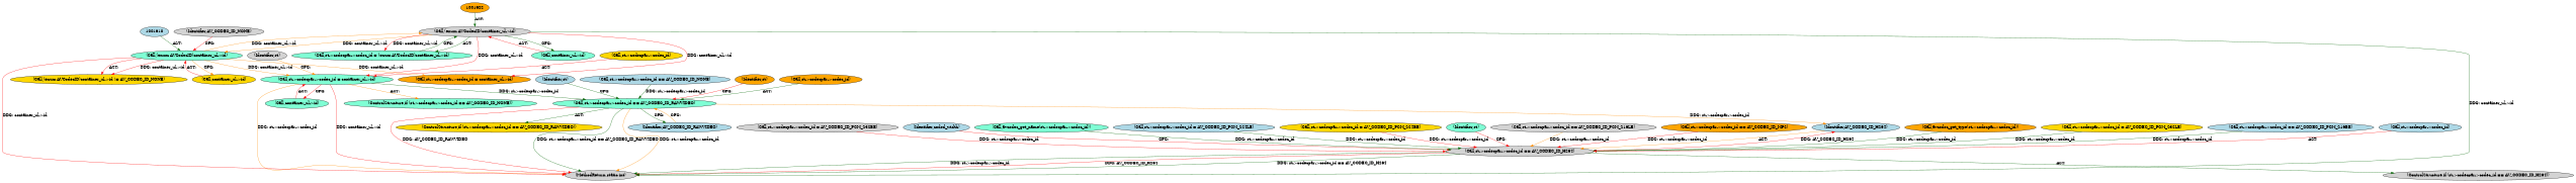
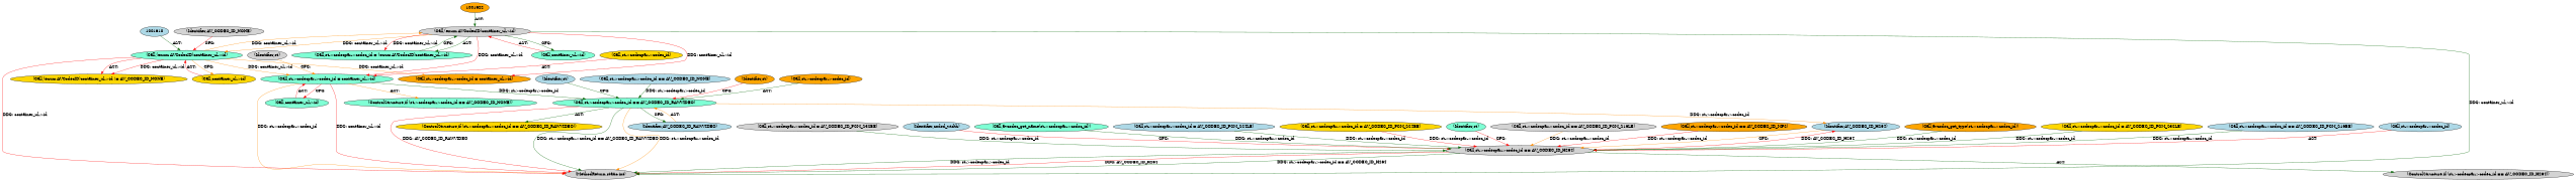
  digraph {
    node [fillcolor=aquamarine style=filled]
    edge [color=darkgreen]
    n1 [label="(Call,st->codecpar->codec_id = container_ul->id)"]
    n2 [label="(Call,st->codecpar->codec_id == AV_CODEC_ID_RAWVIDEO)"]
    n3 [label="(Call,container_ul->id)"]
    n4 [fillcolor=lightgrey label="(MethodReturn,static int)"]
    n5 [label="(ControlStructure,if (st->codecpar->codec_id == AV_CODEC_ID_NONE))"]
    n6 [fillcolor=lightblue label="(Identifier,AV_CODEC_ID_RAWVIDEO)"]
    n7 [fillcolor=gold label="(ControlStructure,if (st->codecpar->codec_id == AV_CODEC_ID_RAWVIDEO))"]
    n8 [fillcolor=lightblue label="(Identifier,AV_CODEC_ID_H264)"]
    n9 [fillcolor=lightgrey label="(Call,(enum AVCodecID)container_ul->id)"]
    n10 [label="(Call,(enum AVCodecID)container_ul->id)"]
    n11 [label="(Call,st->codecpar->codec_id = (enum AVCodecID)container_ul->id)"]
    n12 [label="(Call,container_ul->id)"]
    n13 [fillcolor=orange label="(Call,st->codecpar->codec_id = container_ul->id)"]
    n14 [fillcolor=gold label="(Call,container_ul->id)"]
    n15 [fillcolor=gold label="(Call,(enum AVCodecID)container_ul->id != AV_CODEC_ID_NONE)"]
    n16 [fillcolor=lightgrey label="(Call,st->codecpar->codec_id == AV_CODEC_ID_H264)"]
    n17 [fillcolor=lightgrey label="(ControlStructure,if (st->codecpar->codec_id == AV_CODEC_ID_H264))"]
    n18 [fillcolor=orange label="(Call,avcodec_get_type(st->codecpar->codec_id))"]
    n19 [fillcolor=gold label="(Call,st->codecpar->codec_id = AV_CODEC_ID_PCM_S32LE)"]
    n20 [fillcolor=lightblue label="(Call,st->codecpar->codec_id == AV_CODEC_ID_PCM_S16BE)"]
    n21 [fillcolor=lightblue label="(Call,st->codecpar->codec_id)"]
    n22 [fillcolor=lightgrey label="(Call,st->codecpar->codec_id = AV_CODEC_ID_PCM_S32BE)"]
    n23 [fillcolor=lightblue label="(Identifier,st)"]
    n24 [fillcolor=lightblue label="(Call,st->codecpar->codec_id == AV_CODEC_ID_NONE)"]
    n25 [fillcolor=lightblue label="(Identifier,coded_width)"]
    n26 [fillcolor=gold label="(Call,st->codecpar->codec_id)"]
    n27 [label="(Call,avcodec_get_name(st->codecpar->codec_id))"]
    n28 [fillcolor=lightgrey label="(Identifier,AV_CODEC_ID_NONE)"]
    n29 [fillcolor=lightblue label="(Call,st->codecpar->codec_id = AV_CODEC_ID_PCM_S24LE)"]
    n30 [fillcolor=orange label="(Identifier,st)"]
    n31 [fillcolor=lightgrey label="(Identifier,st)"]
    n32 [fillcolor=gold label="(Call,st->codecpar->codec_id = AV_CODEC_ID_PCM_S24BE)"]
    n33 [label="(Identifier,st)"]
    n34 [fillcolor=lightgrey label="(Call,st->codecpar->codec_id == AV_CODEC_ID_PCM_S16LE)"]
    n35 [fillcolor=orange label="(Call,st->codecpar->codec_id == AV_CODEC_ID_MP2)"]
    n36 [fillcolor=orange label="(Call,st->codecpar->codec_id)"]
    1001622 [fillcolor=orange]
    1001610 [fillcolor=lightblue]
    n1 -> n2 [label="DDG: st->codecpar->codec_id"]
    n1 -> n3 [color=red label="CFG: "]
    n1 -> n4 [color=darkorange label="DDG: st->codecpar->codec_id"]
    n1 -> n4 [color=red label="DDG: container_ul->id"]
    n1 -> n5 [color=darkorange label="AST: "]
    n2 -> n4 [color=red label="DDG: AV_CODEC_ID_RAWVIDEO"]
    n2 -> n4 [label="DDG: st->codecpar->codec_id == AV_CODEC_ID_RAWVIDEO"]
    n2 -> n4 [color=darkorange label="DDG: st->codecpar->codec_id"]
    n2 -> n6 [label="CFG: "]
    n2 -> n7 [label="AST: "]
    n2 -> n8 [color=darkorange label="DDG: st->codecpar->codec_id"]
    n3 -> n1 [color=red label="AST: "]
-   n6 -> n2 [color=darkorange label="CFG: "]
-   n8 -> n16 [color=darkorange label="AST: "]
+   n6 -> n2 [color=darkorange label="AST: "]
+   n8 -> n16 [color=darkorange label="CFG: "]
    n9 -> n1 [color=red label="DDG: container_ul->id"]
    n9 -> n4 [label="DDG: container_ul->id"]
    n9 -> n10 [color=darkorange label="DDG: container_ul->id"]
    n9 -> n11 [label="AST: "]
    n9 -> n11 [color=red label="DDG: container_ul->id"]
    n9 -> n12 [label="CFG: "]
    n9 -> n13 [color=red label="DDG: container_ul->id"]
    n10 -> n1 [color=darkorange label="DDG: container_ul->id"]
    n10 -> n4 [color=red label="DDG: container_ul->id"]
    n10 -> n9 [color=darkorange label="DDG: container_ul->id"]
    n10 -> n13 [color=darkorange label="DDG: container_ul->id"]
    n10 -> n14 [color=darkorange label="CFG: "]
    n10 -> n15 [color=red label="AST: "]
    n10 -> n15 [color=red label="DDG: container_ul->id"]
    n11 -> n9 [label="CFG: "]
    n12 -> n9 [color=red label="AST: "]
    n14 -> n10 [color=red label="AST: "]
    n16 -> n4 [label="DDG: st->codecpar->codec_id"]
    n16 -> n4 [color=red label="DDG: AV_CODEC_ID_H264"]
    n16 -> n4 [label="DDG: st->codecpar->codec_id == AV_CODEC_ID_H264"]
    n16 -> n8 [color=red label="DDG: AV_CODEC_ID_H264"]
    n16 -> n17 [label="AST: "]
    n18 -> n16 [label="DDG: st->codecpar->codec_id"]
    n19 -> n16 [label="DDG: st->codecpar->codec_id"]
    n20 -> n16 [label="DDG: st->codecpar->codec_id"]
    n21 -> n16 [color=red label="AST: "]
-   n22 -> n16 [color=red label="DDG: st->codecpar->codec_id"]
+   n22 -> n16 [label="DDG: st->codecpar->codec_id"]
    n23 -> n2 [label="CFG: "]
    n24 -> n2 [label="DDG: st->codecpar->codec_id"]
    n25 -> n16 [color=red label="CFG: "]
    n26 -> n1 [color=red label="AST: "]
    n27 -> n16 [label="DDG: st->codecpar->codec_id"]
    n28 -> n10 [color=red label="CFG: "]
    n29 -> n16 [label="DDG: st->codecpar->codec_id"]
    n30 -> n2 [color=red label="CFG: "]
    n31 -> n1 [color=darkorange label="CFG: "]
    n32 -> n16 [color=red label="DDG: st->codecpar->codec_id"]
    n33 -> n16 [color=red label="CFG: "]
    n34 -> n16 [color=darkorange label="DDG: st->codecpar->codec_id"]
    n35 -> n16 [color=red label="DDG: st->codecpar->codec_id"]
    n36 -> n2 [label="AST: "]
    1001622 -> n9 [label="AST: "]
    1001610 -> n10 [label="AST: "]
  }
